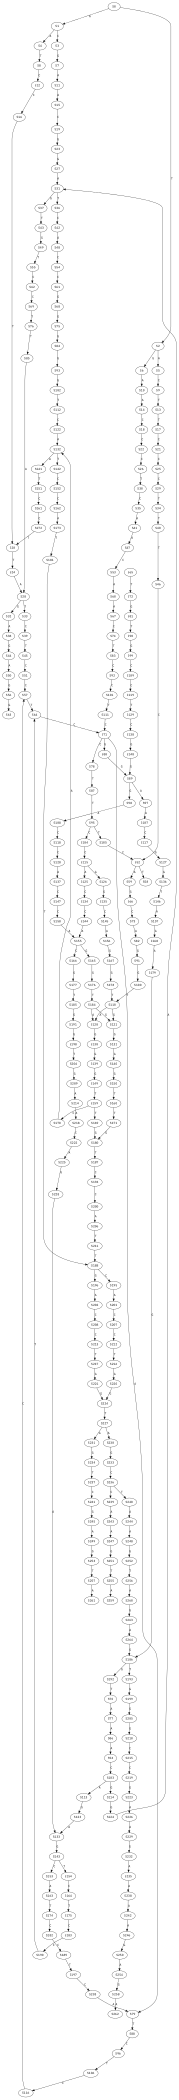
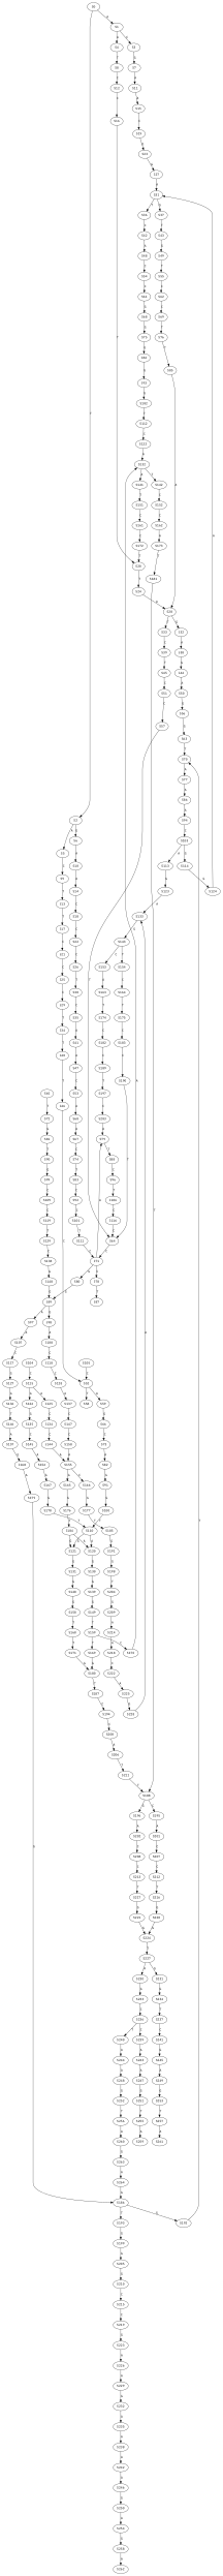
  strict digraph {
    fontname="IBM Plex Mono"
    node [fontname="IBM Plex Mono"]
    edge [fontname="IBM Plex Mono"]
    S0
    S1
    S2
    S3
    S4
    S5
    S6
    S7
    S8
    S9
    S10
    S11
    S12
    S13
    S14
    S15
    S16
    S17
    S18
    S19
    S20
    S21
    S22
    S23
    S24
    S25
    S26
    S27
    S28
    S29
    S30
    S31
    S32
    S33
    S34
    S35
    S36
    S37
    S38
    S39
    S40
    S41
    S42
    S43
    S44
    S45
    S46
    S47
    S48
    S49
    S50
    S51
    S52
    S53
    S54
    S55
    S56
    S57
    S58
    S59
    S60
    S61
    S62
    S63
    S64
    S66
    S67
    S68
    S69
    S70
    S71
    S65
    S72
    S73
    S74
    S75
    S76
    S77
    S78
    S79
    S80
    S81
    S82
    S83
    S84
    S85
    S86
    S87
    S88
    S89
    S90
    S91
    S92
    S93
    S94
-   S95
    S96
    S97
    S98
    S99
    S100
    S101
    S102
    S103
    S104
    S105
    S106
    S107
    S108
    S109
    S110
    S111
    S112
    S113
    S114
    S115
    S116
    S117
    S118
    S119
    S120
    S121
    S122
    S123
    S124
    S125
    S126
    S127
    S128
    S129
    S130
    S131
    S132
    S133
    S134
    S135
    S136
    S137
    S138
    S139
    S140
    S141
    S142
    S143
    S144
    S145
    S146
    S147
    S148
    S149
    S150
    S151
    S152
    S153
    S154
    S155
    S156
    S157
    S158
    S159
    S160
    S161
    S162
    S163
    S164
    S165
    S166
    S167
    S168
    S169
    S170
    S171
    S172
    S173
    S174
    S175
    S176
    S177
    S178
    S179
    S180
    S181
    S182
    S183
    S184
    S185
    S186
    S187
    S188
    S189
    S190
    S191
    S192
    S193
    S194
    S195
    S196
    S197
    S198
    S199
    S200
    S201
    S202
    S203
    S204
    S205
    S206
    S207
    S208
    S209
    S210
    S211
    S212
    S213
    S214
    S215
    S216
    S217
    S218
    S219
    S220
    S221
    S222
    S223
    S224
    S225
    S226
    S227
    S228
    S229
    S230
    S231
    S232
    S233
    S234
    S235
    S236
    S237
    S238
    S239
    S240
    S241
    S242
    S243
    S244
    S245
    S246
    S247
    S248
    S249
    S250
    S251
    S252
    S253
    S254
    S255
    S256
    S257
    S258
    S259
    S260
    S261
    S262
    S263
    S264
    S0 -> S1 [label=A]
    S0 -> S2 [label=T]
    S1 -> S3 [label=C]
    S1 -> S4 [label=A]
    S2 -> S5 [label=A]
    S2 -> S6 [label=G]
    S3 -> S7 [label=G]
    S4 -> S8 [label=T]
    S5 -> S9 [label=C]
    S6 -> S10 [label=A]
    S7 -> S11 [label=A]
    S8 -> S12 [label=C]
    S9 -> S13 [label=T]
    S10 -> S14 [label=A]
    S11 -> S15 [label=A]
    S12 -> S16 [label=C]
    S13 -> S17 [label=T]
    S14 -> S18 [label=C]
    S15 -> S19 [label=C]
    S16 -> S20 [label=T]
    S17 -> S21 [label=C]
    S18 -> S22 [label=C]
    S19 -> S23 [label=G]
    S20 -> S24 [label=T]
    S21 -> S25 [label=C]
    S22 -> S26 [label=C]
    S23 -> S27 [label=G]
    S24 -> S28 [label=A]
    S25 -> S29 [label=C]
    S26 -> S30 [label=T]
    S27 -> S31 [label=A]
    S28 -> S32 [label=G]
    S28 -> S33 [label=T]
    S29 -> S34 [label=T]
    S30 -> S35 [label=C]
    S31 -> S36 [label=T]
    S31 -> S37 [label=G]
    S32 -> S38 [label=A]
    S33 -> S39 [label=C]
    S34 -> S40 [label=T]
    S35 -> S41 [label=A]
    S36 -> S42 [label=C]
    S37 -> S43 [label=T]
    S38 -> S44 [label=G]
    S39 -> S45 [label=T]
    S40 -> S46 [label=T]
    S41 -> S47 [label=A]
    S42 -> S48 [label=A]
    S43 -> S49 [label=G]
    S44 -> S50 [label=A]
    S45 -> S51 [label=C]
    S46 -> S52 [label=C]
    S47 -> S53 [label=C]
    S48 -> S54 [label=C]
    S49 -> S55 [label=T]
    S50 -> S56 [label=G]
    S51 -> S57 [label=C]
    S52 -> S58 [label=T]
    S52 -> S59 [label=A]
    S53 -> S60 [label=A]
    S54 -> S61 [label=C]
    S55 -> S62 [label=C]
    S56 -> S63 [label=G]
    S57 -> S64 [label=T]
    S59 -> S66 [label=G]
    S60 -> S67 [label=A]
    S61 -> S68 [label=G]
    S62 -> S69 [label=C]
+   S63 -> S70 [label=T]
    S64 -> S71 [label=C]
    S66 -> S73 [label=C]
    S67 -> S74 [label=C]
    S68 -> S75 [label=G]
    S69 -> S76 [label=T]
    S70 -> S77 [label=A]
    S71 -> S78 [label=C]
    S71 -> S79 [label=A]
    S71 -> S80 [label=G]
    S65 -> S72 [label=T]
    S72 -> S81 [label=G]
    S73 -> S82 [label=A]
    S74 -> S83 [label=T]
    S75 -> S84 [label=G]
    S76 -> S85 [label=T]
    S77 -> S86 [label=A]
    S78 -> S87 [label=T]
    S79 -> S88 [label=T]
    S80 -> S89 [label=G]
    S81 -> S90 [label=T]
    S82 -> S91 [label=G]
    S83 -> S92 [label=C]
    S84 -> S93 [label=G]
    S85 -> S28 [label=A]
    S86 -> S94 [label=A]
-   S87 -> S95 [label=T]
    S88 -> S96 [label=C]
    S89 -> S97 [label=A]
    S89 -> S98 [label=G]
    S90 -> S99 [label=G]
    S91 -> S100 [label=G]
    S92 -> S101 [label=C]
    S93 -> S102 [label=G]
    S94 -> S103 [label=C]
-   S95 -> S104 [label=C]
-   S95 -> S105 [label=T]
    S96 -> S106 [label=T]
    S97 -> S107 [label=A]
    S98 -> S108 [label=A]
    S99 -> S109 [label=C]
    S100 -> S110 [label=T]
    S101 -> S111 [label=T]
    S102 -> S112 [label=T]
    S103 -> S113 [label=A]
    S103 -> S114 [label=G]
    S104 -> S115 [label=C]
    S105 -> S52 [label=C]
    S106 -> S116 [label=C]
    S107 -> S117 [label=C]
    S108 -> S118 [label=C]
    S109 -> S119 [label=C]
    S110 -> S120 [label=A]
    S110 -> S121 [label=G]
    S111 -> S71 [label=C]
    S112 -> S122 [label=C]
    S113 -> S123 [label=G]
    S114 -> S124 [label=G]
    S115 -> S125 [label=A]
    S115 -> S126 [label=G]
-   S116 -> S57 [label=C]
+   S116 -> S64 [label=C]
    S117 -> S127 [label=G]
    S118 -> S128 [label=C]
    S119 -> S129 [label=T]
    S120 -> S130 [label=G]
    S121 -> S131 [label=G]
    S122 -> S132 [label=A]
    S123 -> S133 [label=A]
    S124 -> S31 [label=A]
    S125 -> S134 [label=C]
    S126 -> S135 [label=G]
    S127 -> S136 [label=G]
    S128 -> S137 [label=A]
    S129 -> S138 [label=C]
    S130 -> S139 [label=G]
    S131 -> S140 [label=G]
    S132 -> S141 [label=A]
    S132 -> S142 [label=T]
    S133 -> S143 [label=G]
    S134 -> S144 [label=C]
    S135 -> S145 [label=C]
    S136 -> S146 [label=T]
    S137 -> S147 [label=C]
    S138 -> S148 [label=G]
    S139 -> S149 [label=G]
    S140 -> S150 [label=G]
    S141 -> S151 [label=T]
    S142 -> S152 [label=C]
    S143 -> S153 [label=C]
    S143 -> S154 [label=T]
    S144 -> S155 [label=A]
    S145 -> S156 [label=A]
    S146 -> S157 [label=A]
    S147 -> S158 [label=C]
    S148 -> S89 [label=G]
    S149 -> S159 [label=T]
    S150 -> S160 [label=T]
    S151 -> S161 [label=C]
    S152 -> S162 [label=C]
    S153 -> S163 [label=A]
    S154 -> S164 [label=C]
    S155 -> S165 [label=G]
    S155 -> S166 [label=C]
    S156 -> S167 [label=G]
    S157 -> S168 [label=G]
    S158 -> S155 [label=A]
    S159 -> S169 [label=T]
    S159 -> S170 [label=C]
    S160 -> S171 [label=T]
    S161 -> S172 [label=C]
    S162 -> S173 [label=A]
    S163 -> S174 [label=T]
    S164 -> S175 [label=T]
    S165 -> S176 [label=G]
    S166 -> S177 [label=G]
    S167 -> S178 [label=G]
    S168 -> S179 [label=A]
    S169 -> S180 [label=G]
    S170 -> S132 [label=A]
    S171 -> S180 [label=G]
    S172 -> S20 [label=T]
    S173 -> S181 [label=T]
    S174 -> S182 [label=C]
    S175 -> S183 [label=C]
    S176 -> S184 [label=T]
    S177 -> S185 [label=T]
    S178 -> S110 [label=T]
    S179 -> S186 [label=G]
    S180 -> S187 [label=T]
    S181 -> S188 [label=T]
    S182 -> S189 [label=C]
    S183 -> S190 [label=C]
    S184 -> S120 [label=A]
    S184 -> S121 [label=G]
    S185 -> S191 [label=G]
    S186 -> S192 [label=G]
    S186 -> S193 [label=T]
    S187 -> S194 [label=C]
    S188 -> S195 [label=C]
    S188 -> S196 [label=G]
    S189 -> S197 [label=T]
    S190 -> S64 [label=T]
    S191 -> S198 [label=G]
    S192 -> S70 [label=T]
    S193 -> S199 [label=G]
    S194 -> S200 [label=C]
    S195 -> S201 [label=A]
    S196 -> S202 [label=A]
    S197 -> S203 [label=C]
    S198 -> S204 [label=T]
    S199 -> S205 [label=G]
    S200 -> S206 [label=A]
    S201 -> S207 [label=C]
    S202 -> S208 [label=C]
    S203 -> S79 [label=A]
    S204 -> S209 [label=G]
    S205 -> S210 [label=G]
    S206 -> S211 [label=T]
    S207 -> S212 [label=C]
    S208 -> S213 [label=C]
    S209 -> S214 [label=A]
    S210 -> S215 [label=C]
    S211 -> S188 [label=T]
    S212 -> S216 [label=T]
    S213 -> S217 [label=T]
    S214 -> S218 [label=A]
    S215 -> S219 [label=C]
    S216 -> S220 [label=G]
    S217 -> S221 [label=G]
    S218 -> S222 [label=C]
    S219 -> S223 [label=G]
    S220 -> S224 [label=G]
    S221 -> S224 [label=G]
    S222 -> S225 [label=A]
    S223 -> S226 [label=A]
    S224 -> S227 [label=T]
    S225 -> S228 [label=G]
    S226 -> S229 [label=A]
    S227 -> S230 [label=A]
    S227 -> S231 [label=G]
    S228 -> S133 [label=A]
    S229 -> S232 [label=G]
    S230 -> S233 [label=G]
    S231 -> S234 [label=G]
    S232 -> S235 [label=A]
    S233 -> S236 [label=C]
    S234 -> S237 [label=T]
    S235 -> S238 [label=A]
    S236 -> S239 [label=C]
    S236 -> S240 [label=T]
    S237 -> S241 [label=C]
    S238 -> S242 [label=A]
    S239 -> S243 [label=A]
    S240 -> S244 [label=A]
    S241 -> S245 [label=G]
    S242 -> S246 [label=A]
    S243 -> S247 [label=A]
    S244 -> S248 [label=A]
    S245 -> S249 [label=A]
    S246 -> S250 [label=G]
    S247 -> S251 [label=G]
    S248 -> S252 [label=G]
    S249 -> S253 [label=G]
    S250 -> S254 [label=A]
    S251 -> S255 [label=T]
    S252 -> S256 [label=T]
    S253 -> S257 [label=T]
    S254 -> S258 [label=G]
    S255 -> S259 [label=A]
    S256 -> S260 [label=A]
    S257 -> S261 [label=A]
    S258 -> S262 [label=A]
    S260 -> S263 [label=G]
    S263 -> S264 [label=A]
    S264 -> S186 [label=G]
  }
